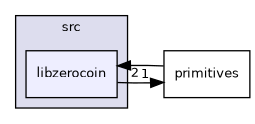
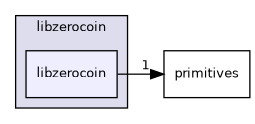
  digraph {
    compound=true
    rankdir=LR
    node [fontname=Helvetica fontsize=10 shape=box]
    edge [labeldistance=1.5 labelfontname=Helvetica labelfontsize=10]
    n1 [fillcolor="#eeeeff" label=libzerocoin pencolor=black style=filled]
    n2 [label=primitives]
    subgraph cluster_1 {
      bgcolor="#ddddee"
      fontname=Helvetica
      fontsize=10
-     label=src
+     label=libzerocoin
      pencolor=black
      n1
    }
    n1 -> n2 [headlabel=1]
-   n2 -> n1 [headlabel=2]
  }
